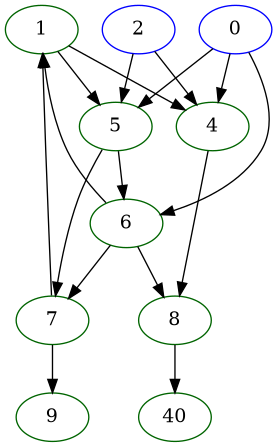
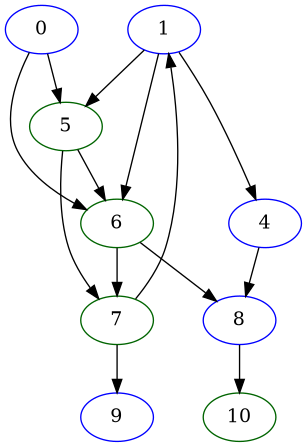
  digraph {
    node [alpha=0.16 color=darkgreen]
-   1 [alpha=0.02 expect_size=17562624]
-   4 [alpha=0.15 expect_size=20838400]
+   1 [alpha=0.02 color=blue expect_size=17562624]
+   4 [alpha=0.15 color=blue expect_size=20838400]
    5 [alpha=0.05 expect_size=30656512]
    6 [alpha=0.20 expect_size=40936448]
-   8 [expect_size=16693248]
+   8 [color=blue expect_size=16693248]
    7 [alpha=0.10 expect_size=38441984]
-   10 [alpha=0.02 expect_size=21035008 label=40]
-   9 [expect_size=38283264]
-   2 [color=blue expect_size=51207168]
+   10 [alpha=0.02 expect_size=21035008]
+   9 [color=blue expect_size=38283264]
    n10 [alpha=0.17 color=blue expect_size=20832256 label=0]
    1 -> 4
    1 -> 5
-   6 -> 1
+   1 -> 6
    4 -> 8
    5 -> 6
    5 -> 7
    6 -> 8
    6 -> 7
    8 -> 10
    7 -> 1
    7 -> 9
-   2 -> 4
-   2 -> 5
-   n10 -> 4
    n10 -> 5
    n10 -> 6
  }
